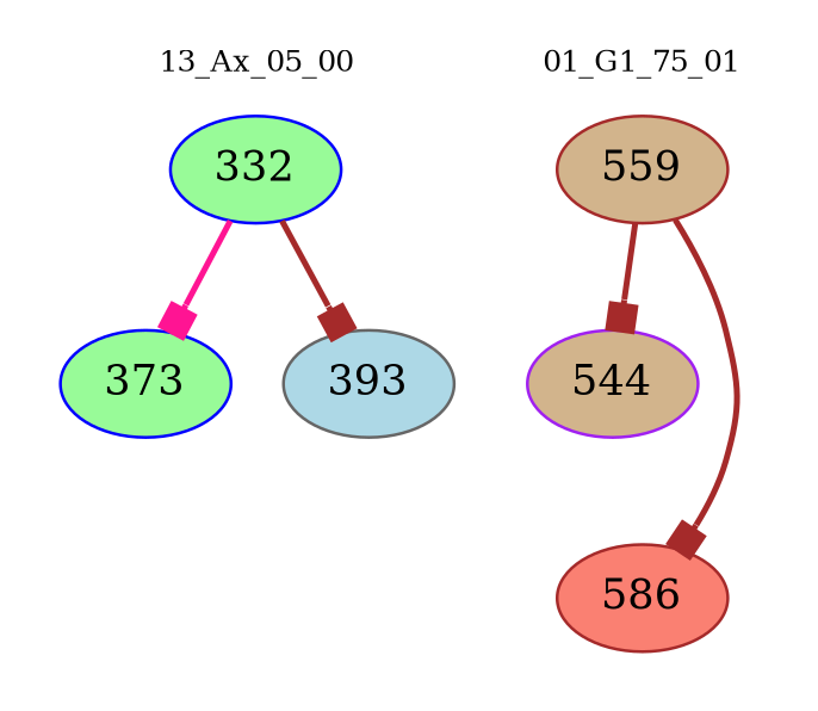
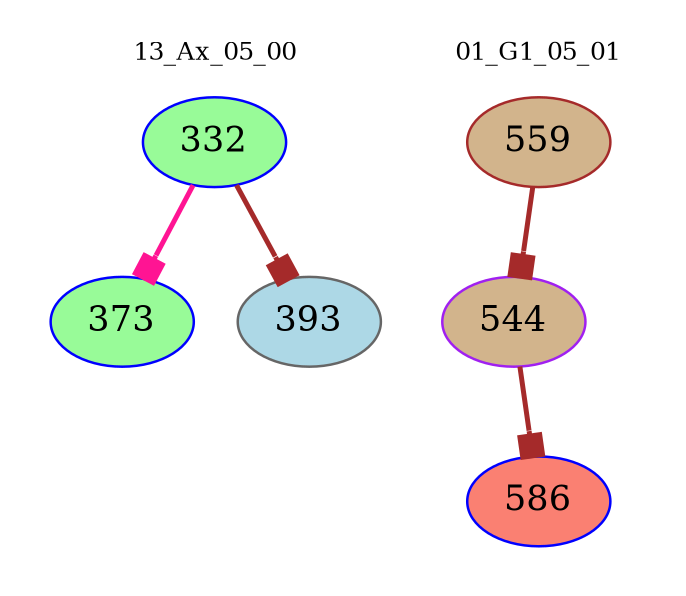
  digraph {
    node [color=blue fillcolor=palegreen style=filled]
    edge [arrowhead=box color=brown style=bold]
    n1 [label=332]
    n2 [label=373]
    n3 [color=gray40 fillcolor=lightblue label=393]
    n4 [color=brown fillcolor=tan label=559]
    n5 [color=purple fillcolor=tan label=544]
-   n6 [color=brown fillcolor=salmon label=586]
+   n6 [fillcolor=salmon label=586]
    subgraph cluster_1 {
      color=white
      fontsize=10
      label="13_Ax_05_00"
      n1
      n2
      n3
    }
    subgraph cluster_2 {
      color=white
      fontsize=10
-     label="01_G1_75_01"
+     label="01_G1_05_01"
      n4
      n5
      n6
    }
    n1 -> n2 [color=deeppink]
    n1 -> n3
    n4 -> n5
-   n4 -> n6
+   n5 -> n6
  }
